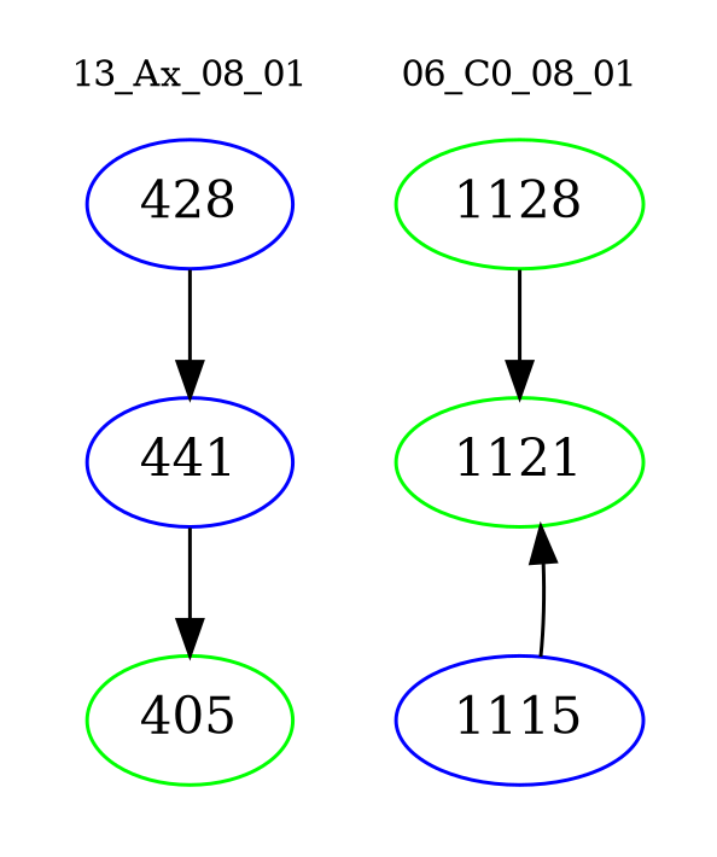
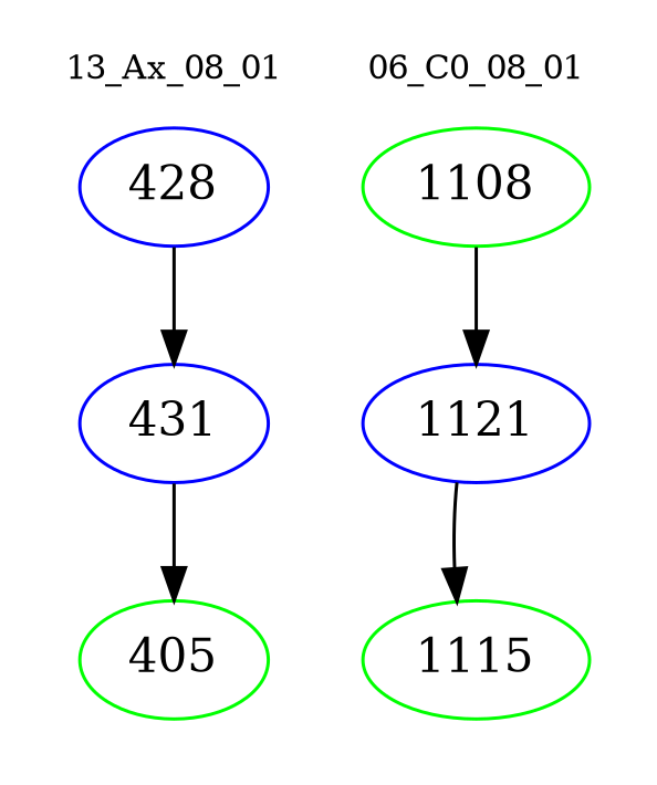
  digraph {
    node [color=blue]
    edge [color=black]
    n1 [label=428]
-   n2 [label=441]
+   n2 [label=431]
    n3 [color=green label=405]
-   n4 [color=green label=1128]
-   n5 [color=green label=1121]
-   n6 [label=1115]
+   n4 [color=green label=1108]
+   n5 [label=1121]
+   n6 [color=green label=1115]
    subgraph cluster_1 {
      color=white
      fontsize=10
      label="13_Ax_08_01"
      n1
      n2
      n3
    }
    subgraph cluster_2 {
      color=white
      fontsize=10
      label="06_C0_08_01"
      n4
      n5
      n6
    }
    n1 -> n2
    n2 -> n3
    n4 -> n5
-   n6 -> n5
+   n5 -> n6
  }
